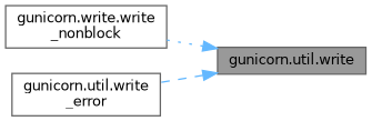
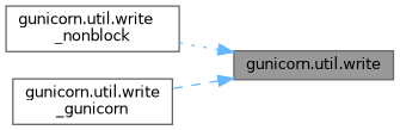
  digraph {
    rankdir=RL
    node [color=grey40 fillcolor=white fontname=Helvetica fontsize=10 shape=box style=filled]
    edge [color=steelblue1 dir=back fontname=Helvetica fontsize=10 labelfontname=Helvetica labelfontsize=10]
    n1 [color=gray40 fillcolor=grey60 fontcolor=black height=0.2 label="gunicorn.util.write" width=0.4]
-   n2 [height=0.2 label="gunicorn.write.write\l_nonblock" width=0.4]
-   n3 [height=0.2 label="gunicorn.util.write\l_error" width=0.4]
+   n2 [height=0.2 label="gunicorn.util.write\l_nonblock" width=0.4]
+   n3 [height=0.2 label="gunicorn.util.write\l_gunicorn" width=0.4]
    n1 -> n2 [style=dotted]
    n1 -> n3 [style=dashed]
  }
